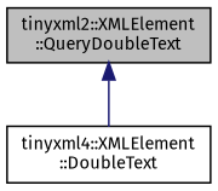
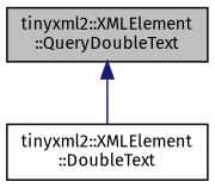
  digraph {
    rankdir=TB
    fontname="Fira Sans"
    node [color=black fontname="Fira Sans" fontsize=10 shape=record style=filled]
    n1 [fillcolor=grey75 fontcolor=black height=0.2 label="tinyxml2::XMLElement\l::QueryDoubleText" width=0.4]
-   n2 [fillcolor=white height=0.2 label="tinyxml4::XMLElement\l::DoubleText" width=0.4]
+   n2 [fillcolor=white height=0.2 label="tinyxml2::XMLElement\l::DoubleText" width=0.4]
    n1 -> n2 [color=midnightblue dir=back fontname="Fira Sans" fontsize=10 labelfontname=Helvetica labelfontsize=10 style=solid]
  }
